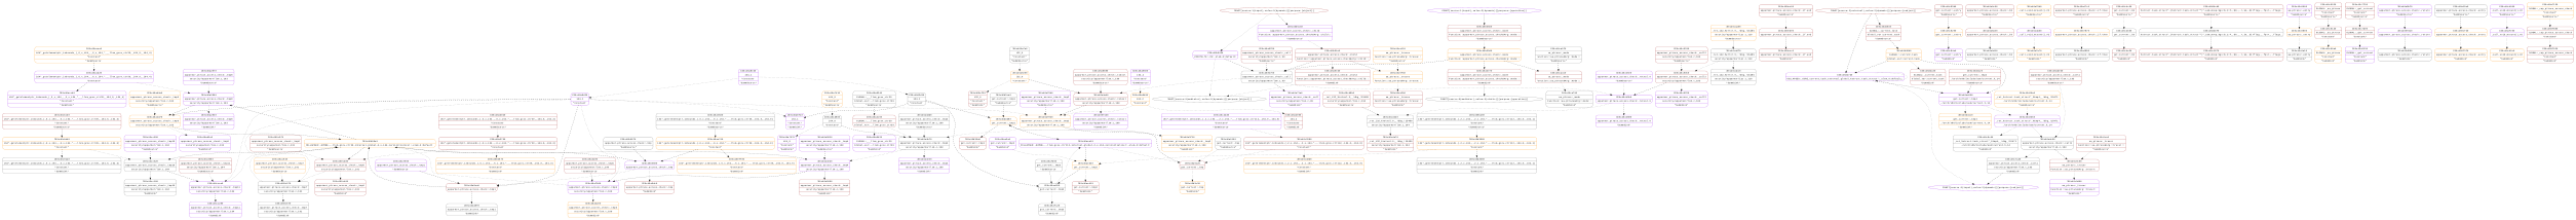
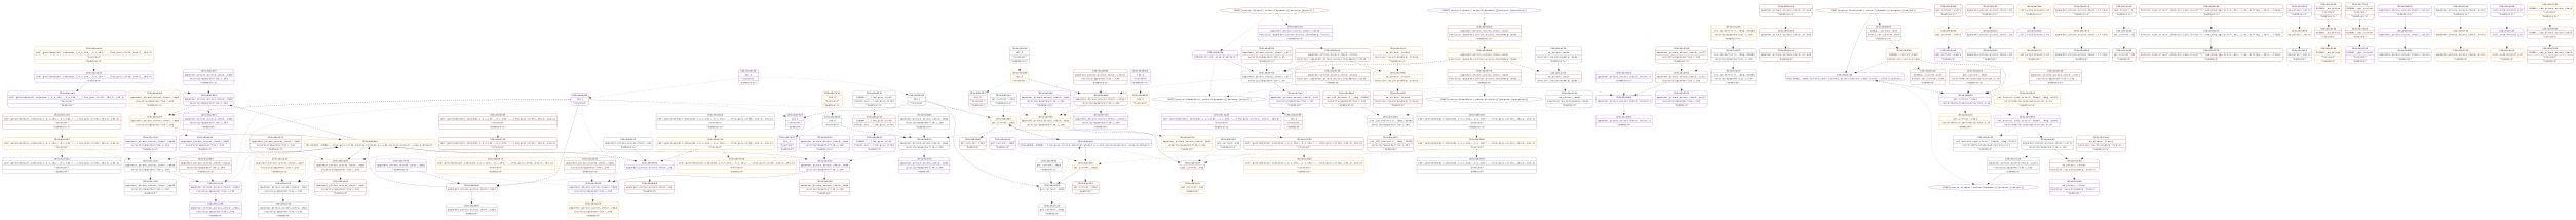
  digraph {
    fontname="Liberation Mono"
    node [color=brown fontname="Liberation Mono" shape=Mrecord]
    edge [fontname="Liberation Mono" style=dotted]
    n1 [color=darkorange label="{CE0x46acee0|i64*_getelementptr_inbounds_(_6_x_i64_,_6_x_i64_*___llvm_gcov_ctr39,_i64_0,_i64_4)|*Constant*|*SummSource*}"]
    n2 [color=purple label="{CE0x46acd20|i64*_getelementptr_inbounds_(_6_x_i64_,_6_x_i64_*___llvm_gcov_ctr39,_i64_0,_i64_4)|*Constant*}"]
    n3 [color=purple label="{CE0x46accb0|i64*_getelementptr_inbounds_(_6_x_i64_,_6_x_i64_*___llvm_gcov_ctr39,_i64_0,_i64_4)|*Constant*|*SummSink*}"]
    n4 [color=purple label="{CE0x46a2800|apparmor_ptrace_access_check:_tmp8|security/apparmor/lsm.c,103}"]
    n5 [color=gray40 label="{CE0x451d8f0|apparmor_ptrace_access_check:_tmp1|*SummSink*}"]
    n6 [color=purple label="{CE0x46ccee0|apparmor_ptrace_access_check:_tmp11|security/apparmor/lsm.c,104}"]
    n7 [color=purple label="{CE0x46cc280|apparmor_ptrace_access_check:_tmp11|security/apparmor/lsm.c,104|*SummSink*}"]
    n8 [color=darkorange label="{CE0x46b08e0|COLLAPSED:_GCMRE___llvm_gcov_ctr39_internal_global_6_x_i64_zeroinitializer:_elem_0:default:}"]
    n9 [color=purple label="{CE0x46b0800|apparmor_ptrace_access_check:_tmp}"]
    n10 [label="{CE0x469c380|apparmor_ptrace_access_check:_tmp6|security/apparmor/lsm.c,101}"]
    n11 [color=purple label="{CE0x46a4e40|apparmor_ptrace_access_check:_tmp4|security/apparmor/lsm.c,100}"]
    n12 [color=gray40 label="{CE0x46cc020|apparmor_ptrace_access_check:_tmp10|security/apparmor/lsm.c,104}"]
    n13 [label="{CE0x469ecc0|apparmor_ptrace_access_check:_if.end|*SummSink*}"]
    n14 [color=gray40 label="{CE0x469efa0|i32_0|*Constant*|*SummSource*}"]
    n15 [color=darkorange label="{CE0x46a5e00|i32_0|*Constant*}"]
    n16 [label="{CE0x469ef30|i32_0|*Constant*|*SummSink*}"]
    n17 [label="{CE0x46a4a40|apparmor_ptrace_access_check:_tobool|security/apparmor/lsm.c,100}"]
    n18 [label="{CE0x46cd060|apparmor_ptrace_access_check:_tmp11|security/apparmor/lsm.c,104|*SummSource*}"]
    n19 [color=darkorange label="{CE0x46ac940|apparmor_ptrace_access_check:_tmp7|security/apparmor/lsm.c,101|*SummSource*}"]
    n20 [color=gray40 label="{CE0x469c970|apparmor_ptrace_access_check:_tmp7|security/apparmor/lsm.c,101}"]
    n21 [color=gray40 label="{CE0x469c670|apparmor_ptrace_access_check:_tmp7|security/apparmor/lsm.c,101|*SummSink*}"]
    n22 [color=darkorange label="{CE0x46d48b0|GLOBAL:_current_task|Global_var:current_task}"]
    n23 [color=purple label="{CE0x46ae500|get_current:_tmp4|./arch/x86/include/asm/current.h,14}"]
    n24 [color=purple label="{CE0x46d47d0|COLLAPSED:_GCRE_current_task_external_global_%struct.task_struct*:_elem_0:default:}"]
    n25 [label="{CE0x46d4ae0|GLOBAL:_current_task|Global_var:current_task|*SummSink*}"]
    n26 [color=darkorange label="{CE0x46d41c0|get_current:_tmp4|./arch/x86/include/asm/current.h,14|*SummSink*}"]
    n27 [color=purple label="{CE0x46c8b50|_ret_%struct.task_struct*_%tmp4,_!dbg_!15471|./arch/x86/include/asm/current.h,14}"]
    "CONST[source:1(input),value:2(dynamic)][purpose:{subject}]" [color=purple shape=""]
    n29 [color=darkorange label="{CE0x46c8290|get_current:_entry}"]
    n30 [color=purple label="{CE0x46c84e0|get_current:_entry|*SummSink*}"]
    n31 [label="{CE0x46c8fd0|apparmor_ptrace_access_check:_call2|security/apparmor/lsm.c,103|*SummSource*}"]
    n32 [label="{CE0x46c8eb0|apparmor_ptrace_access_check:_call2|security/apparmor/lsm.c,103}"]
    n33 [color=purple label="{CE0x46cb5b0|apparmor_ptrace_access_check:_retval.0}"]
    n34 [color=purple label="{CE0x46c8f60|apparmor_ptrace_access_check:_call2|security/apparmor/lsm.c,103|*SummSink*}"]
    n35 [label="{CE0x46a8ae0|apparmor_ptrace_access_check:_bb}"]
    n36 [color=gray40 label="{CE0x46a9d10|apparmor_ptrace_access_check:_bb|*SummSink*}"]
    n37 [color=darkorange label="{CE0x46cd3d0|i64*_getelementptr_inbounds_(_2_x_i64_,_2_x_i64_*___llvm_gcov_ctr112,_i64_0,_i64_0)|*Constant*|*SummSink*}"]
    n38 [color=darkorange label="{CE0x469ff00|i64*_getelementptr_inbounds_(_6_x_i64_,_6_x_i64_*___llvm_gcov_ctr39,_i64_0,_i64_0)|*Constant*|*SummSink*}"]
    n39 [color=gray40 label="{CE0x46ae830|i64*_getelementptr_inbounds_(_6_x_i64_,_6_x_i64_*___llvm_gcov_ctr39,_i64_0,_i64_0)|*Constant*|*SummSource*}"]
    n40 [color=darkorange label="{CE0x46ae740|i64*_getelementptr_inbounds_(_6_x_i64_,_6_x_i64_*___llvm_gcov_ctr39,_i64_0,_i64_0)|*Constant*}"]
    n41 [label="{CE0x46cd8b0|_ret_i32_%retval.0,_!dbg_!15480|security/apparmor/lsm.c,104|*SummSource*}"]
    n42 [color=gray40 label="{CE0x46cd440|_ret_i32_%retval.0,_!dbg_!15480|security/apparmor/lsm.c,104}"]
    n43 [label="{CE0x46cda70|_ret_i32_%retval.0,_!dbg_!15480|security/apparmor/lsm.c,104|*SummSink*}"]
    n44 [color=purple label="{CE0x451da50|_call_void_mcount()_#2}"]
    n45 [color=darkorange label="{CE0x46afa70|_call_void_mcount()_#2|*SummSink*}"]
    n46 [color=purple label="{CE0x46cb880|apparmor_ptrace_access_check:_retval.0|*SummSink*}"]
    n47 [label="{CE0x46a8ea0|apparmor_ptrace_access_check:_tmp1}"]
    n48 [label="{CE0x46a8dc0|apparmor_ptrace_access_check:_tmp|*SummSink*}"]
    n49 [label="{CE0x46a3760|i64*_getelementptr_inbounds_(_6_x_i64_,_6_x_i64_*___llvm_gcov_ctr39,_i64_0,_i64_3)|*Constant*}"]
    n50 [color=darkorange label="{CE0x46bb670|i64*_getelementptr_inbounds_(_6_x_i64_,_6_x_i64_*___llvm_gcov_ctr39,_i64_0,_i64_3)|*Constant*|*SummSink*}"]
    n51 [label="{CE0x469c460|apparmor_ptrace_access_check:_tmp6|security/apparmor/lsm.c,101|*SummSink*}"]
    n52 [color=purple label="{CE0x46a7570|i64_0|*Constant*|*SummSink*}"]
    n53 [label="{CE0x46a47c0|apparmor_ptrace_access_check:_if.then|*SummSource*}"]
    n54 [color=darkorange label="{CE0x46b7870|apparmor_ptrace_access_check:_if.then}"]
    n55 [color=gray40 label="{CE0x46a4880|apparmor_ptrace_access_check:_if.then|*SummSink*}"]
    n56 [color=purple label="{CE0x46b5cb0|apparmor_ptrace_access_check:_child|Function::apparmor_ptrace_access_check&Arg::child::|*SummSource*}"]
    n57 [label="{CE0x46b5bc0|apparmor_ptrace_access_check:_child|Function::apparmor_ptrace_access_check&Arg::child::}"]
    n58 [color=darkorange label="{CE0x46c9f50|aa_ptrace:_tracee|Function::aa_ptrace&Arg::tracee::}"]
    n59 [label="{CE0x46a9e30|apparmor_ptrace_access_check:_child|Function::apparmor_ptrace_access_check&Arg::child::|*SummSink*}"]
    n60 [color=gray40 label="{CE0x460b790|apparmor_ptrace_access_check:_call|security/apparmor/lsm.c,99}"]
    n61 [color=purple label="{CE0x46ad2e0|apparmor_ptrace_access_check:_tmp9|security/apparmor/lsm.c,103|*SummSink*}"]
-   n62 [label="{CE0x46c4c90|get_current:_bb|*SummSource*}"]
+   n62 [label="{CE0x46c4c90|get_tracer:_bb|*SummSource*}"]
    n63 [color=gray40 label="{CE0x46c4b60|get_current:_bb}"]
    n64 [label="{CE0x46c4e50|get_current:_bb|*SummSink*}"]
    n65 [label="{CE0x46c2580|i64*_getelementptr_inbounds_(_2_x_i64_,_2_x_i64_*___llvm_gcov_ctr112,_i64_0,_i64_0)|*Constant*}"]
    n66 [label="{CE0x46a9120|get_current:_tmp}"]
    n67 [color=darkorange label="{CE0x46d3d80|get_current:_tmp1}"]
    n68 [color=darkorange label="{CE0x46d3c30|get_current:_tmp|*SummSink*}"]
    n69 [color=gray40 label="{CE0x469ba00|i64*_getelementptr_inbounds_(_2_x_i64_,_2_x_i64_*___llvm_gcov_ctr112,_i64_0,_i64_1)|*Constant*|*SummSource*}"]
    n70 [color=darkorange label="{CE0x46d3860|i64*_getelementptr_inbounds_(_2_x_i64_,_2_x_i64_*___llvm_gcov_ctr112,_i64_0,_i64_1)|*Constant*}"]
    n71 [color=gray40 label="{CE0x46d3600|i64*_getelementptr_inbounds_(_2_x_i64_,_2_x_i64_*___llvm_gcov_ctr112,_i64_0,_i64_1)|*Constant*|*SummSink*}"]
    n72 [color=darkorange label="{CE0x46ae330|get_current:_tmp2}"]
    n73 [color=darkorange label="{CE0x46af040|apparmor_ptrace_access_check:_tmp2|security/apparmor/lsm.c,100}"]
    n74 [color=gray40 label="{CE0x46a4bf0|apparmor_ptrace_access_check:_tmp3|security/apparmor/lsm.c,100}"]
    n75 [color=darkorange label="{CE0x46a3f10|apparmor_ptrace_access_check:_tmp2|security/apparmor/lsm.c,100|*SummSink*}"]
    n76 [color=purple label="{CE0x46a4ee0|apparmor_ptrace_access_check:_tmp3|security/apparmor/lsm.c,100|*SummSink*}"]
    n77 [color=purple label="{CE0x46a28e0|apparmor_ptrace_access_check:_tmp8|security/apparmor/lsm.c,103|*SummSink*}"]
    n78 [color=gray40 label="{CE0x46adc90|apparmor_ptrace_access_check:_call1|security/apparmor/lsm.c,103}"]
    n79 [color=gray40 label="{CE0x46c8c60|_ret_%struct.task_struct*_%tmp4,_!dbg_!15471|./arch/x86/include/asm/current.h,14|*SummSink*}"]
    n80 [color=gray40 label="{CE0x46d3d10|i64_1|*Constant*}"]
    n81 [color=gray40 label="{CE0x46ae650|get_current:_tmp3}"]
    n82 [color=purple label="{CE0x46a8f10|i64_1|*Constant*|*SummSink*}"]
    n83 [color=purple label="{CE0x46aea10|COLLAPSED:_GCMRE___llvm_gcov_ctr112_internal_global_2_x_i64_zeroinitializer:_elem_0:default:}"]
    n84 [label="{CE0x46d36a0|get_current:_tmp1|*SummSink*}"]
    n85 [color=gray40 label="{CE0x46afc20|get_current:_tmp3|*SummSink*}"]
    n86 [color=gray40 label="{CE0x46d4bf0|%struct.task_struct*_(%struct.task_struct**)*_asm_movq_%gs:$_1:P_,$0_,_r,im,_dirflag_,_fpsr_,_flags_}"]
    n87 [label="{CE0x46c1870|%struct.task_struct*_(%struct.task_struct**)*_asm_movq_%gs:$_1:P_,$0_,_r,im,_dirflag_,_fpsr_,_flags_|*SummSink*}"]
    n88 [color=purple label="{CE0x46af840|apparmor_ptrace_access_check:_tmp5|security/apparmor/lsm.c,100}"]
    n89 [label="{CE0x46a5990|apparmor_ptrace_access_check:_tmp4|security/apparmor/lsm.c,100|*SummSink*}"]
    n90 [color=gray40 label="{CE0x46cabc0|_ret_i32_%error.0,_!dbg_!15485|security/apparmor/ipc.c,110|*SummSink*}"]
    n91 [label="{CE0x46a5180|apparmor_ptrace_access_check:_tmp5|security/apparmor/lsm.c,100|*SummSource*}"]
    n92 [color=darkorange label="{CE0x46a52e0|apparmor_ptrace_access_check:_tmp5|security/apparmor/lsm.c,100|*SummSink*}"]
    n93 [label="{CE0x46ae410|get_current:_tmp2|*SummSink*}"]
    n94 [color=darkorange label="{CE0x46c9800|aa_ptrace:_entry}"]
    n95 [color=gray40 label="{CE0x46c9a10|aa_ptrace:_entry|*SummSink*}"]
    n96 [color=gray40 label="{CE0x451d860|i64_0|*Constant*}"]
    n97 [color=darkorange label="{CE0x46ad4a0|apparmor_ptrace_access_check:_tmp9|security/apparmor/lsm.c,103|*SummSource*}"]
    n98 [color=darkorange label="{CE0x46a2af0|apparmor_ptrace_access_check:_tmp9|security/apparmor/lsm.c,103}"]
    n99 [color=darkorange label="{CE0x46c96a0|GLOBAL:_aa_ptrace|*Constant*|*SummSink*}"]
    n100 [label="{CE0x46d4940|GLOBAL:_current_task|Global_var:current_task|*SummSource*}"]
    n101 [color=gray40 label="{CE0x46ca5f0|aa_ptrace:_mode|Function::aa_ptrace&Arg::mode::|*SummSource*}"]
    n102 [label="{CE0x46ca4c0|aa_ptrace:_mode|Function::aa_ptrace&Arg::mode::}"]
    n103 [color=gray40 label="{CE0x46ca790|aa_ptrace:_mode|Function::aa_ptrace&Arg::mode::|*SummSink*}"]
    n104 [color=purple label="{CE0x46a5810|apparmor_ptrace_access_check:_tmp4|security/apparmor/lsm.c,100|*SummSource*}"]
    n105 [color=darkorange label="{CE0x46cbbb0|i64*_getelementptr_inbounds_(_6_x_i64_,_6_x_i64_*___llvm_gcov_ctr39,_i64_0,_i64_5)|*Constant*}"]
    n106 [color=gray40 label="{CE0x46c91a0|i64*_getelementptr_inbounds_(_6_x_i64_,_6_x_i64_*___llvm_gcov_ctr39,_i64_0,_i64_5)|*Constant*|*SummSink*}"]
    n107 [color=gray40 label="{CE0x46cc100|apparmor_ptrace_access_check:_tmp10|security/apparmor/lsm.c,104|*SummSink*}"]
    n108 [color=gray40 label="{CE0x46c7a40|apparmor_ptrace_access_check:_call1|security/apparmor/lsm.c,103|*SummSink*}"]
    n109 [label="{CE0x46c9c00|aa_ptrace:_tracer|Function::aa_ptrace&Arg::tracer::}"]
    n110 [color=purple label="{CE0x46c9d60|aa_ptrace:_tracer|Function::aa_ptrace&Arg::tracer::|*SummSink*}"]
    n111 [label="{CE0x46a3920|i64*_getelementptr_inbounds_(_6_x_i64_,_6_x_i64_*___llvm_gcov_ctr39,_i64_0,_i64_3)|*Constant*|*SummSource*}"]
    n112 [color=gray40 label="{CE0x46a8240|GLOBAL:___llvm_gcov_ctr39|Global_var:__llvm_gcov_ctr39|*SummSource*}"]
    n113 [label="{CE0x46a4c60|GLOBAL:___llvm_gcov_ctr39|Global_var:__llvm_gcov_ctr39}"]
    n114 [color=purple label="{CE0x46a8420|GLOBAL:___llvm_gcov_ctr39|Global_var:__llvm_gcov_ctr39|*SummSink*}"]
    n115 [label="{CE0x46a8880|apparmor_ptrace_access_check:_tobool|security/apparmor/lsm.c,100|*SummSource*}"]
    n116 [color=purple label="{CE0x469f130|apparmor_ptrace_access_check:_tobool|security/apparmor/lsm.c,100|*SummSink*}"]
    n117 [color=purple label="{CE0x46ae3a0|get_current:_tmp2|*SummSink*}"]
    n118 [label="{CE0x46a5e70|apparmor_ptrace_access_check:_mode|Function::apparmor_ptrace_access_check&Arg::mode::|*SummSink*}"]
    "CONST[source:0(mediator),value:0(static)][purpose:{operation}]" [color=gray40 shape=""]
    n120 [label="{CE0x46a2090|i64_2|*Constant*|*SummSink*}"]
    n121 [label="{CE0x46c7f50|GLOBAL:_get_current|*Constant*|*SummSource*}"]
    n122 [label="{CE0x46c7d90|GLOBAL:_get_current|*Constant*}"]
    n123 [color=purple label="{CE0x46c8130|GLOBAL:_get_current|*Constant*|*SummSink*}"]
    n124 [color=purple label="{CE0x46cb6e0|apparmor_ptrace_access_check:_retval.0|*SummSource*}"]
    n125 [color=darkorange label="{CE0x46ca110|aa_ptrace:_tracee|Function::aa_ptrace&Arg::tracee::|*SummSource*}"]
    n126 [label="{CE0x46ca2b0|aa_ptrace:_tracee|Function::aa_ptrace&Arg::tracee::|*SummSink*}"]
    n127 [color=gray40 label="{CE0x46a4dd0|apparmor_ptrace_access_check:_tmp3|security/apparmor/lsm.c,100|*SummSource*}"]
    n128 [color=gray40 label="{CE0x46b0870|apparmor_ptrace_access_check:_tmp|*SummSource*}"]
    n129 [color=purple label="{CE0x46a8d20|i64_1|*Constant*}"]
    n130 [label="{CE0x46d4120|get_current:_tmp4|./arch/x86/include/asm/current.h,14|*SummSource*}"]
    n131 [color=darkorange label="{CE0x46a8490|i64_2|*Constant*}"]
    n132 [color=purple label="{CE0x469fd10|apparmor_ptrace_access_check:_return}"]
    n133 [color=gray40 label="{CE0x469d560|apparmor_ptrace_access_check:_return|*SummSink*}"]
    n134 [color=purple label="{CE0x46c9900|aa_ptrace:_entry|*SummSource*}"]
    n135 [color=darkorange label="{CE0x46a7410|i64_0|*Constant*|*SummSource*}"]
    "CONST[source:0(mediator),value:2(dynamic)][purpose:{object}]" [color=gray40 shape=""]
    n137 [label="{CE0x46a8f80|apparmor_ptrace_access_check:_call|security/apparmor/lsm.c,99|*SummSource*}"]
    n138 [color=purple label="{CE0x46a71a0|apparmor_ptrace_access_check:_call|security/apparmor/lsm.c,99|*SummSink*}"]
    n139 [color=darkorange label="{CE0x469cf30|apparmor_ptrace_access_check:_entry}"]
    n140 [color=darkorange label="{CE0x469f3f0|apparmor_ptrace_access_check:_entry|*SummSink*}"]
    n141 [label="{CE0x46c83d0|get_current:_entry|*SummSource*}"]
    n142 [label="{CE0x46b6560|apparmor_ptrace_access_check:_mode|Function::apparmor_ptrace_access_check&Arg::mode::|*SummSource*}"]
    n143 [color=darkorange label="{CE0x46b65d0|apparmor_ptrace_access_check:_mode|Function::apparmor_ptrace_access_check&Arg::mode::}"]
    "CONST[source:1(input),value:2(dynamic)][purpose:{operation}]" [color=purple shape=""]
    n145 [color=gray40 label="{CE0x46ca8f0|_ret_i32_%error.0,_!dbg_!15485|security/apparmor/ipc.c,110}"]
    n146 [color=darkorange label="{CE0x46c86a0|_ret_%struct.task_struct*_%tmp4,_!dbg_!15471|./arch/x86/include/asm/current.h,14|*SummSource*}"]
    n147 [color=purple label="{CE0x46c4500|_call_void_mcount()_#2|*SummSource*}"]
    n148 [color=purple label="{CE0x46afe90|_call_void_mcount()_#2}"]
    n149 [color=darkorange label="{CE0x46c45c0|_call_void_mcount()_#2|*SummSink*}"]
    n150 [color=gray40 label="{CE0x46d3ca0|get_current:_tmp1|*SummSource*}"]
    n151 [color=darkorange label="{CE0x46af9b0|_call_void_mcount()_#2|*SummSource*}"]
    n152 [color=purple label="{CE0x46c24d0|i64*_getelementptr_inbounds_(_2_x_i64_,_2_x_i64_*___llvm_gcov_ctr112,_i64_0,_i64_0)|*Constant*|*SummSource*}"]
    n153 [color=gray40 label="{CE0x46afb60|get_current:_tmp3|*SummSource*}"]
    n154 [label="{CE0x46c9520|GLOBAL:_aa_ptrace|*Constant*|*SummSource*}"]
    n155 [label="{CE0x46c9130|GLOBAL:_aa_ptrace|*Constant*}"]
    n156 [color=purple label="{CE0x46a8590|i64_2|*Constant*|*SummSource*}"]
    n157 [color=purple label="{CE0x46cc090|apparmor_ptrace_access_check:_tmp10|security/apparmor/lsm.c,104|*SummSource*}"]
    n158 [color=purple label="{CE0x46af0b0|apparmor_ptrace_access_check:_tmp2|security/apparmor/lsm.c,100|*SummSource*}"]
    n159 [color=darkorange label="{CE0x46caa00|_ret_i32_%error.0,_!dbg_!15485|security/apparmor/ipc.c,110|*SummSource*}"]
    n160 [label="{CE0x460f880|GLOBAL:_cap_ptrace_access_check|*Constant*}"]
    n161 [label="{CE0x460f920|GLOBAL:_cap_ptrace_access_check|*Constant*|*SummSink*}"]
    n162 [label="{CE0x46ade50|apparmor_ptrace_access_check:_call1|security/apparmor/lsm.c,103|*SummSource*}"]
    n163 [label="{CE0x46a9c50|apparmor_ptrace_access_check:_bb|*SummSource*}"]
    n164 [label="{CE0x46cbcb0|i64*_getelementptr_inbounds_(_6_x_i64_,_6_x_i64_*___llvm_gcov_ctr39,_i64_0,_i64_5)|*Constant*|*SummSource*}"]
    n165 [label="{CE0x469eb90|apparmor_ptrace_access_check:_if.end}"]
    n166 [label="{CE0x469ec00|apparmor_ptrace_access_check:_if.end|*SummSource*}"]
    n167 [color=purple label="{CE0x46b6430|VOIDTB_TE:_CE:_elem_0:default:}"]
    n168 [color=purple label="{CE0x46a2870|apparmor_ptrace_access_check:_tmp8|security/apparmor/lsm.c,103|*SummSource*}"]
    n169 [label="{CE0x46c9ca0|aa_ptrace:_tracer|Function::aa_ptrace&Arg::tracer::|*SummSource*}"]
    n170 [color=purple label="{CE0x46a7960|apparmor_ptrace_access_check:_tmp1|*SummSource*}"]
    "CONST[source:1(input),value:2(dynamic)][purpose:{object}]" [shape=""]
    n172 [color=purple label="{CE0x46a8bf0|apparmor_ptrace_access_check:_return|*SummSource*}"]
    n173 [color=gray40 label="{CE0x46a15e0|apparmor_ptrace_access_check:_entry|*SummSource*}"]
    n174 [color=gray40 label="{CE0x46a9190|get_current:_tmp|*SummSource*}"]
    n175 [label="{CE0x46d4cd0|%struct.task_struct*_(%struct.task_struct**)*_asm_movq_%gs:$_1:P_,$0_,_r,im,_dirflag_,_fpsr_,_flags_|*SummSource*}"]
    n176 [color=darkorange label="{CE0x46a7130|GLOBAL:_cap_ptrace_access_check|*Constant*|*SummSource*}"]
    n177 [color=purple label="{CE0x46a8e30|i64_1|*Constant*|*SummSource*}"]
    "CONST[source:2(external),value:2(dynamic)][purpose:{subject}]" [shape=""]
    n179 [label="{CE0x469c3f0|apparmor_ptrace_access_check:_tmp6|security/apparmor/lsm.c,101|*SummSource*}"]
    n1 -> n2 [style=dashed]
    n2 -> n3 [style=dashed]
    n2 -> n4
    n4 -> n77
    n4 -> n98 [style=dashed]
    n6 -> n7 [style=dashed]
    n6 -> n8
    n8 -> n4 [style=dashed]
    n8 -> n9 [style=dashed]
    n8 -> n10 [style=dashed]
    n8 -> n11 [style=dashed]
    n8 -> n12 [style=dashed]
    n9 -> n47
    n9 -> n48
    n10 -> n20
    n10 -> n51
    n11 -> n88 [style=dashed]
    n11 -> n89 [style=dashed]
    n12 -> n6 [style=dashed]
    n12 -> n107 [style=dashed]
    n14 -> n15
    n15 -> n16
    n15 -> n17 [style=dashed]
    n17 -> n73 [style=dashed]
    n17 -> n116
    n18 -> n6
    n19 -> n20
    n20 -> n8
    n20 -> n21 [style=dashed]
    n22 -> n23 [style=dashed]
    n22 -> n24 [style=dashed]
    n22 -> n25
    n23 -> n26
    n23 -> n27
    n24 -> n23 [style=dashed]
    n24 -> n24
    n24 -> "CONST[source:1(input),value:2(dynamic)][purpose:{subject}]"
    n27 -> n78
    n27 -> n79
    n29 -> n30 [style=dashed]
    n31 -> n32 [style=dashed]
    n32 -> n33 [style=dashed]
    n32 -> n34
    n33 -> n42
    n33 -> n46 [style=dashed]
    n35 -> n36 [style=dashed]
    n39 -> n40 [style=dashed]
    n40 -> n9 [style=dashed]
    n40 -> n38 [style=dashed]
    n41 -> n42 [style=dashed]
    n42 -> n43 [style=dashed]
    n44 -> n45
    n47 -> n5 [style=dashed]
    n47 -> n8 [style=dashed]
    n49 -> n10
    n49 -> n50
    n53 -> n54
    n54 -> n55
    n56 -> n57
    n57 -> n58 [style=dashed]
    n57 -> n59
    n57 -> n60 [style=dashed]
    n58 -> n126
    n59 -> "CONST[source:0(mediator),value:2(dynamic)][purpose:{object}]"
    n60 -> n17
    n60 -> n33
    n60 -> n138 [style=dashed]
    n62 -> n63
    n63 -> n64
    n65 -> n37
    n65 -> n66
    n66 -> n67 [style=dashed]
    n66 -> n68
    n67 -> n83 [style=dashed]
    n67 -> n84 [style=dashed]
    n69 -> n70
    n70 -> n71 [style=dashed]
    n70 -> n72
    n72 -> n81 [style=dashed]
    n72 -> n93
    n73 -> n74
    n73 -> n75 [style=dashed]
    n74 -> n11
    n74 -> n76 [style=dashed]
    n78 -> n108
    n78 -> n109 [style=dashed]
    n80 -> n67 [style=dashed]
    n80 -> n81 [style=dashed]
    n80 -> n82 [style=dashed]
    n81 -> n83
    n81 -> n85
    n83 -> n66
    n83 -> n72 [style=dashed]
    n86 -> n87 [style=dashed]
    n88 -> n8
    n88 -> n92 [style=dashed]
    n91 -> n88 [style=dashed]
    n94 -> n95
    n96 -> n52
    n96 -> n74 [style=dashed]
    n97 -> n98
    n98 -> n8 [style=dashed]
    n98 -> n61
    n100 -> n22 [style=dashed]
    n101 -> n102 [style=dashed]
    n102 -> n103
    n104 -> n11 [style=dashed]
    n105 -> n12
    n105 -> n106 [style=dashed]
    n108 -> "CONST[source:1(input),value:2(dynamic)][purpose:{subject}]" [style=dashed]
    n109 -> n110
    n111 -> n49
    n112 -> n113 [style=dashed]
    n113 -> n74
    n113 -> n114
    n115 -> n17 [style=dashed]
    n117 -> n72
    n118 -> "CONST[source:0(mediator),value:0(static)][purpose:{operation}]" [style=dashed]
    n121 -> n122 [style=dashed]
    n122 -> n123
    n124 -> n33
    n125 -> n58 [style=dashed]
    n127 -> n74
    n128 -> n9 [style=dashed]
    n129 -> n6
    n129 -> n20
    n129 -> n47 [style=dashed]
    n129 -> n73
    n129 -> n82
    n129 -> n88
    n129 -> n98 [style=dashed]
    n130 -> n23 [style=dashed]
    n131 -> n73
    n131 -> n120
    n132 -> n133 [style=dashed]
    n134 -> n94 [style=dashed]
    n135 -> n96
    n137 -> n60 [style=dashed]
    n139 -> n140
    n141 -> n29 [style=dashed]
    n142 -> n143
    n143 -> n60 [style=dashed]
    n143 -> n102 [style=dashed]
    n143 -> n118 [style=dashed]
    "CONST[source:1(input),value:2(dynamic)][purpose:{operation}]" -> n142 [style=dashed]
    n145 -> n32
    n145 -> n90 [style=dashed]
    n146 -> n27
    n147 -> n148
    n148 -> n149
    n150 -> n67 [style=dashed]
    n151 -> n44
    n152 -> n65
    n153 -> n81 [style=dashed]
    n154 -> n155 [style=dashed]
    n155 -> n99
    n156 -> n131
    n157 -> n12 [style=dashed]
    n158 -> n73 [style=dashed]
    n159 -> n145 [style=dashed]
    n160 -> n161
-   n162 -> n78
+   n162 -> n23
    n163 -> n35
    n164 -> n105 [style=dashed]
    n165 -> n13 [style=dashed]
    n166 -> n165
    n167 -> n60 [style=dashed]
    n167 -> "CONST[source:0(mediator),value:2(dynamic)][purpose:{object}]"
    n168 -> n4
    n169 -> n109
    n170 -> n47 [style=dashed]
    "CONST[source:1(input),value:2(dynamic)][purpose:{object}]" -> n56 [style=dashed]
    "CONST[source:1(input),value:2(dynamic)][purpose:{object}]" -> n167
    n172 -> n132 [style=dashed]
    n173 -> n139 [style=dashed]
    n174 -> n66
    n175 -> n86
    n176 -> n160
    n177 -> n80
    n177 -> n129
    "CONST[source:2(external),value:2(dynamic)][purpose:{subject}]" -> n24 [style=dashed]
    "CONST[source:2(external),value:2(dynamic)][purpose:{subject}]" -> n100 [style=dashed]
    n179 -> n10
  }
